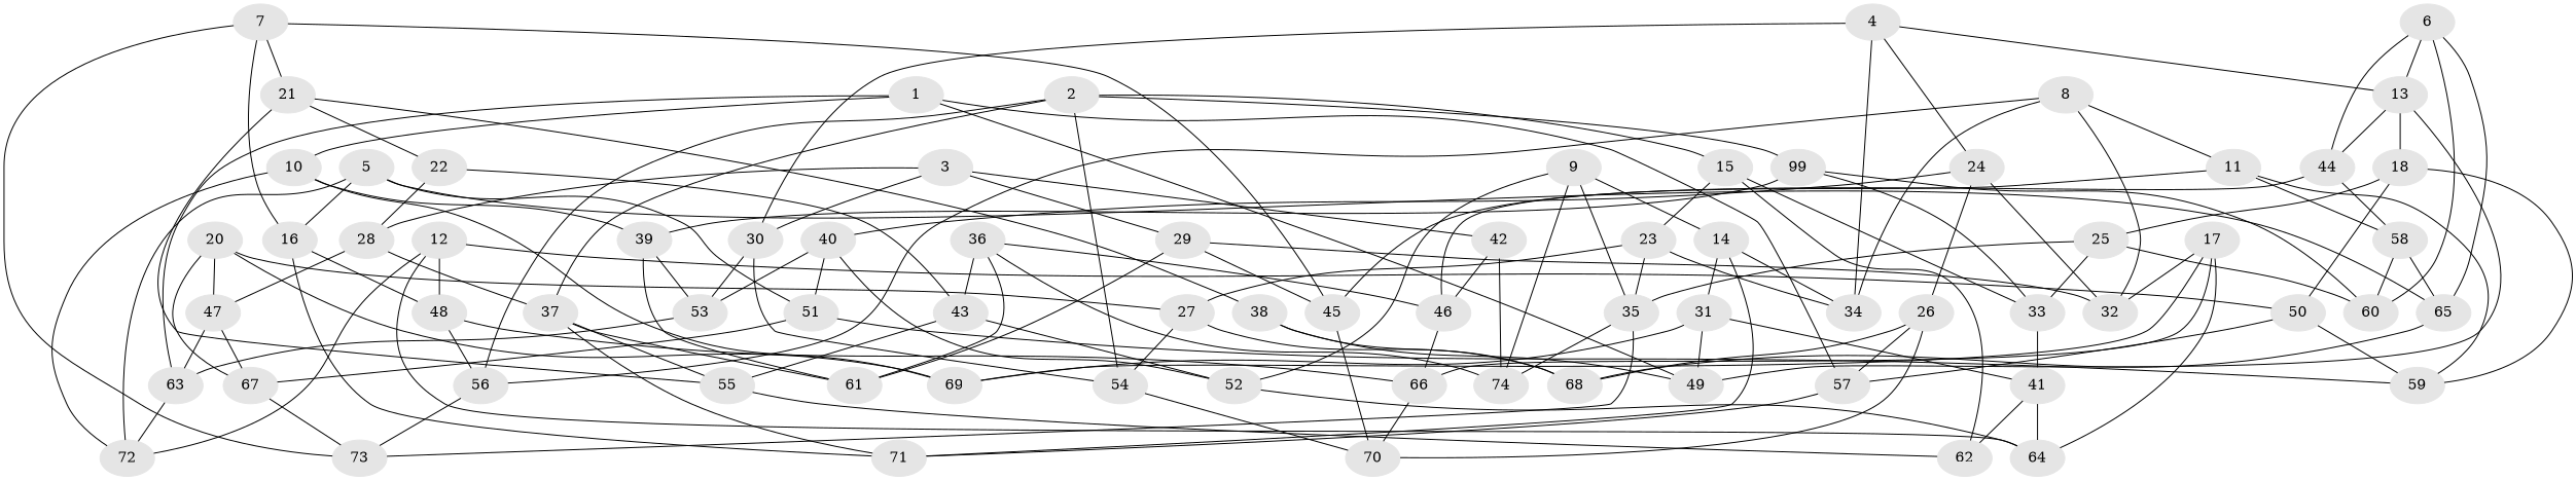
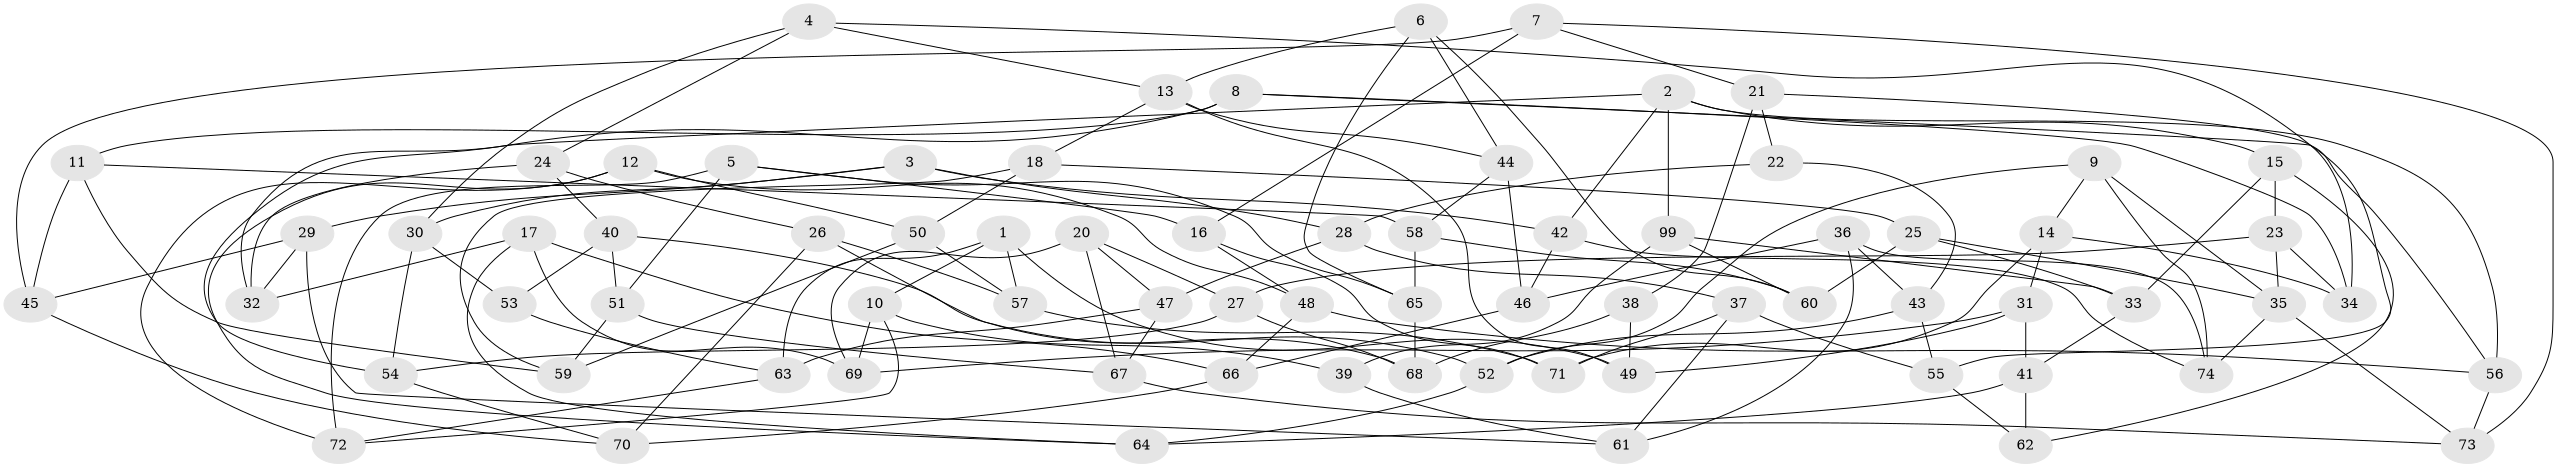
  graph {
    node [color=gray90 style=filled]
    1
    10
    49
    57
    63
    72
    39
    69
    71
    2
    15
    n12 [label=99]
    42
    56
    54
    62
    23
    33
    60
    74
    46
    73
    3
    28
    29
    30
    47
    37
    45
    32
    61
    53
    4
    13
    24
    34
    44
    18
    26
    40
    5
    16
    51
    65
    48
    59
    67
    68
    6
    58
    7
    21
    22
    38
    55
    70
    8
    11
    9
    14
    52
    35
    31
    64
    12
    50
    66
    25
    41
    27
    17
    20
    43
    36
    1 -- 10
    1 -- 49
    1 -- 57
    1 -- 63
    10 -- 72
    10 -- 39
    10 -- 69
    57 -- 71
    63 -- 72
    39 -- 61
-   39 -- 53
    2 -- 15
    2 -- n12
-   2 -- 37
+   2 -- 42
    2 -- 56
    2 -- 54
    15 -- 62
    15 -- 23
    15 -- 33
    n12 -- 39
    n12 -- 33
    n12 -- 60
    42 -- 74
    42 -- 46
    56 -- 73
    54 -- 70
    23 -- 34
    23 -- 35
    23 -- 27
    33 -- 41
    46 -- 66
    3 -- 42
    3 -- 28
    3 -- 29
    3 -- 30
    28 -- 47
    28 -- 37
    29 -- 45
    29 -- 32
    29 -- 61
    30 -- 54
    30 -- 53
    47 -- 63
    47 -- 67
    37 -- 71
    37 -- 61
    37 -- 55
    45 -- 70
    53 -- 63
    4 -- 30
    4 -- 13
    4 -- 24
    4 -- 34
    13 -- 49
    13 -- 44
    13 -- 18
    24 -- 32
    24 -- 26
    24 -- 40
    44 -- 46
    44 -- 58
    18 -- 59
    18 -- 50
    18 -- 25
    26 -- 57
    26 -- 68
    26 -- 70
    40 -- 53
    40 -- 51
    40 -- 52
    5 -- 72
    5 -- 16
    5 -- 51
    5 -- 65
    16 -- 71
    16 -- 48
    51 -- 59
    51 -- 67
    65 -- 68
    48 -- 56
    48 -- 66
    67 -- 73
    6 -- 60
    6 -- 13
    6 -- 44
    6 -- 65
    58 -- 60
    58 -- 65
    7 -- 73
    7 -- 45
    7 -- 16
    7 -- 21
    21 -- 22
    21 -- 38
    21 -- 55
    22 -- 28
    22 -- 43
    38 -- 49
    38 -- 68
    55 -- 62
    8 -- 56
    8 -- 32
    8 -- 34
    8 -- 11
    11 -- 45
    11 -- 59
    11 -- 58
    9 -- 74
    9 -- 14
    9 -- 52
    9 -- 35
    14 -- 71
    14 -- 34
    14 -- 31
    52 -- 64
    35 -- 74
    35 -- 73
    31 -- 49
    31 -- 69
    31 -- 41
    12 -- 72
    12 -- 48
    12 -- 64
    12 -- 50
    50 -- 57
    50 -- 59
    66 -- 70
    25 -- 33
    25 -- 60
    25 -- 35
    41 -- 62
    41 -- 64
    27 -- 54
    27 -- 68
    17 -- 69
    17 -- 32
    17 -- 64
    17 -- 66
    20 -- 69
    20 -- 47
    20 -- 67
    20 -- 27
    43 -- 55
    43 -- 52
    36 -- 74
    36 -- 46
    36 -- 61
    36 -- 43
  }
